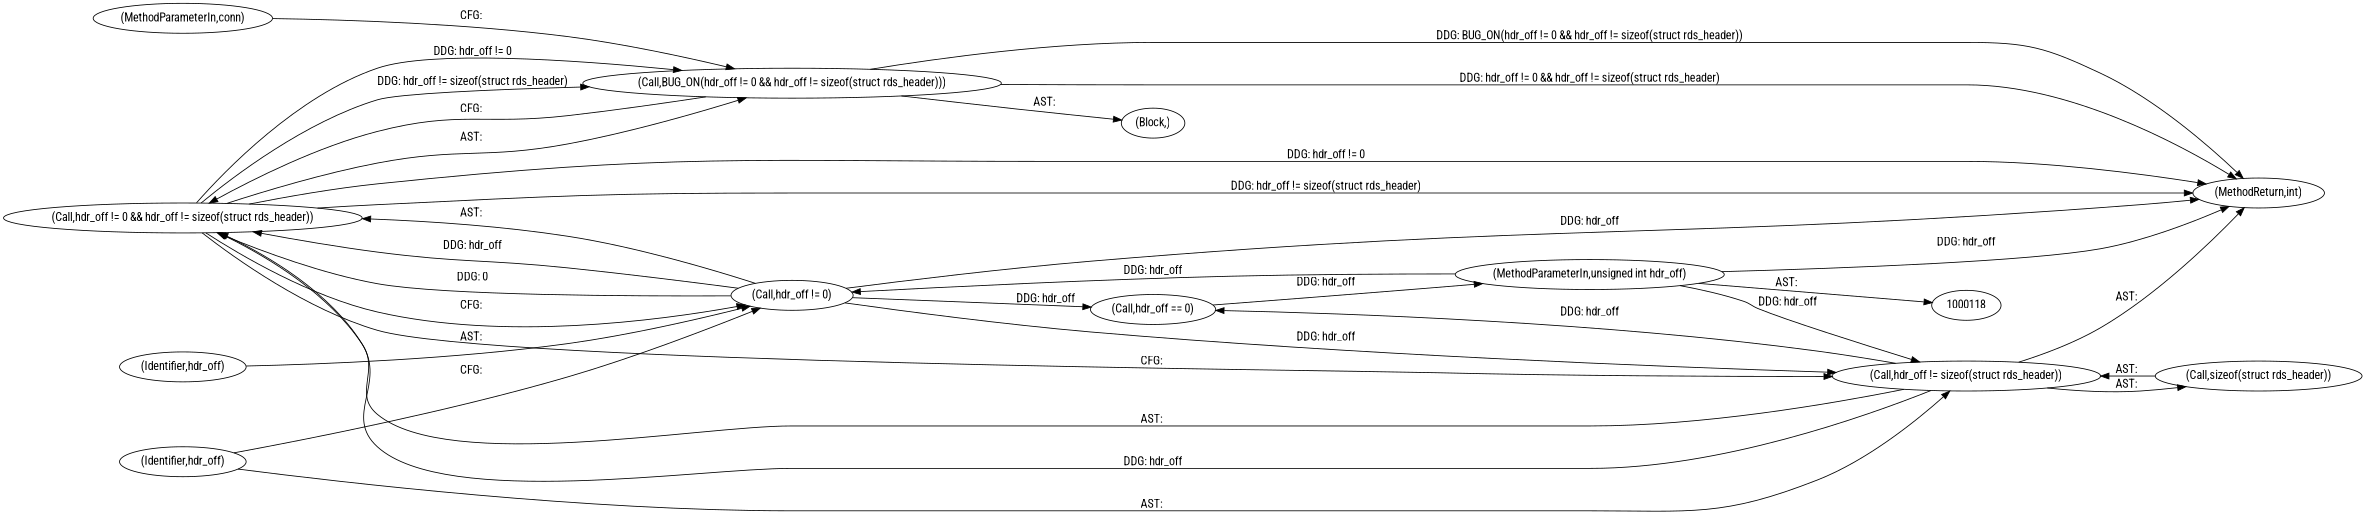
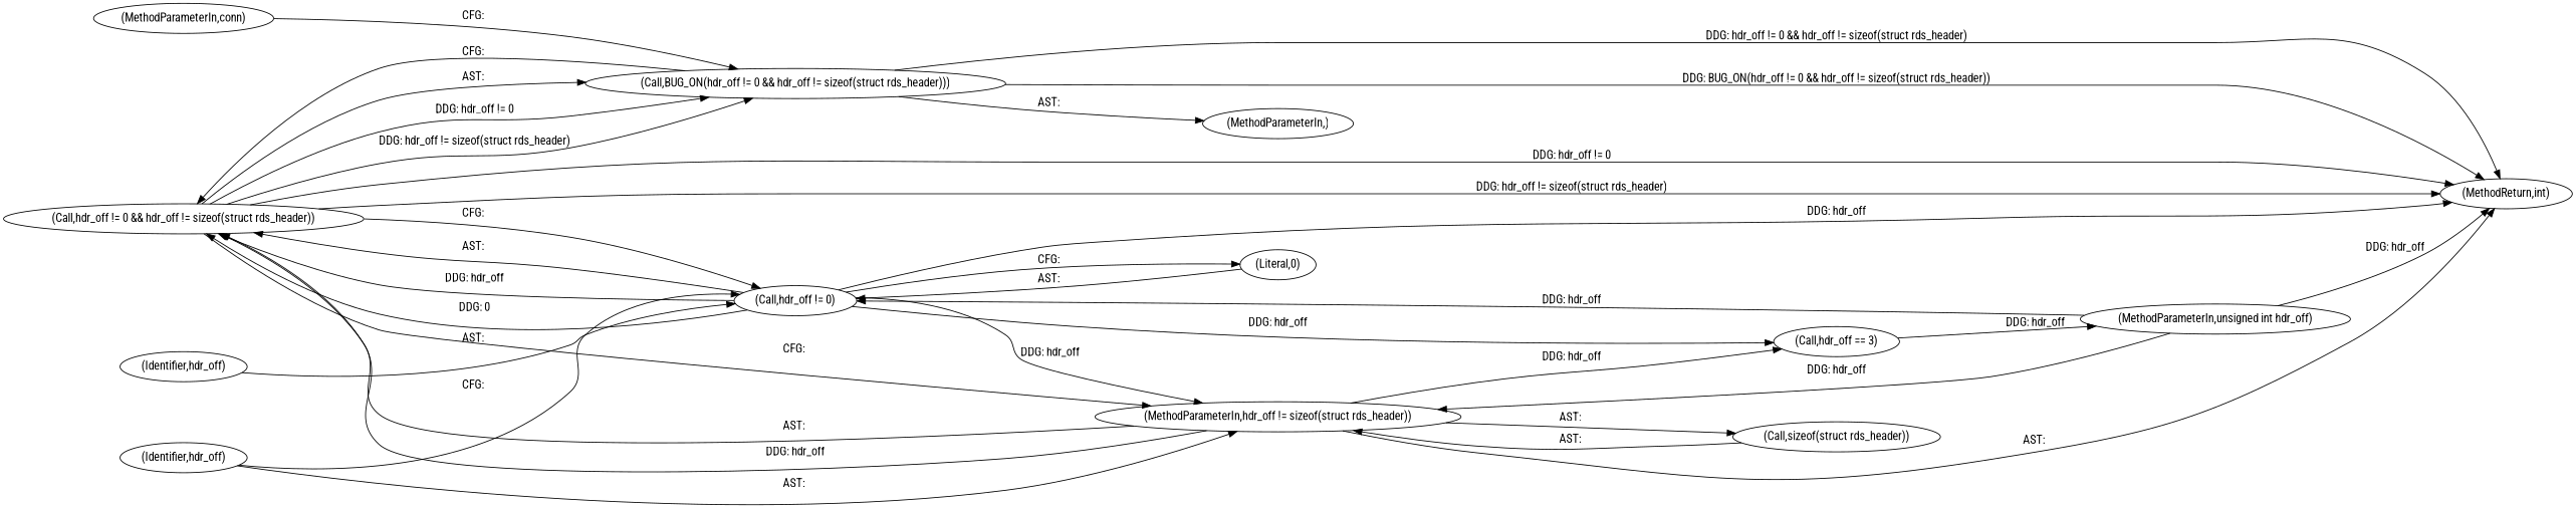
  digraph {
    fontname="Roboto Condensed"
    rankdir=LR
    node [fontname="Roboto Condensed"]
    edge [fontname="Roboto Condensed"]
    n1 [label="(Call,hdr_off != 0 && hdr_off != sizeof(struct rds_header))"]
    n2 [label="(Call,hdr_off != 0)"]
-   n3 [label="(Call,hdr_off != sizeof(struct rds_header))"]
+   n3 [label="(MethodParameterIn,hdr_off != sizeof(struct rds_header))"]
    n4 [label="(Call,BUG_ON(hdr_off != 0 && hdr_off != sizeof(struct rds_header)))"]
    n5 [label="(MethodReturn,int)"]
-   n6 [label="(Call,hdr_off == 0)"]
+   n6 [label="(Call,hdr_off == 3)"]
+   n7 [label="(Literal,0)"]
    n8 [label="(Call,sizeof(struct rds_header))"]
-   n9 [label="(Block,)"]
+   n9 [label="(MethodParameterIn,)"]
    n10 [label="(MethodParameterIn,unsigned int hdr_off)"]
-   1000118
    n12 [label="(Identifier,hdr_off)"]
    n13 [label="(Identifier,hdr_off)"]
    n14 [label="(MethodParameterIn,conn)"]
    n1 -> n2 [label="CFG: "]
    n1 -> n3 [label="CFG: "]
    n1 -> n4 [label="AST: "]
    n1 -> n4 [label="DDG: hdr_off != 0"]
    n1 -> n4 [label="DDG: hdr_off != sizeof(struct rds_header)"]
    n1 -> n5 [label="DDG: hdr_off != 0"]
    n1 -> n5 [label="DDG: hdr_off != sizeof(struct rds_header)"]
    n2 -> n1 [label="AST: "]
    n2 -> n1 [label="DDG: hdr_off"]
    n2 -> n1 [label="DDG: 0"]
    n2 -> n3 [label="DDG: hdr_off"]
    n2 -> n5 [label="DDG: hdr_off"]
    n2 -> n6 [label="DDG: hdr_off"]
+   n2 -> n7 [label="CFG: "]
    n3 -> n1 [label="AST: "]
    n3 -> n1 [label="DDG: hdr_off"]
    n3 -> n5 [label="AST: "]
    n3 -> n6 [label="DDG: hdr_off"]
    n3 -> n8 [label="AST: "]
    n4 -> n1 [label="CFG: "]
    n4 -> n5 [label="DDG: hdr_off != 0 && hdr_off != sizeof(struct rds_header)"]
    n4 -> n5 [label="DDG: BUG_ON(hdr_off != 0 && hdr_off != sizeof(struct rds_header))"]
    n4 -> n9 [label="AST: "]
    n6 -> n10 [label="DDG: hdr_off"]
+   n7 -> n2 [label="AST: "]
    n8 -> n3 [label="AST: "]
    n10 -> n2 [label="DDG: hdr_off"]
    n10 -> n3 [label="DDG: hdr_off"]
    n10 -> n5 [label="DDG: hdr_off"]
-   n10 -> 1000118 [label="AST: "]
    n12 -> n2 [label="AST: "]
    n13 -> n2 [label="CFG: "]
    n13 -> n3 [label="AST: "]
    n14 -> n4 [label="CFG: "]
  }
